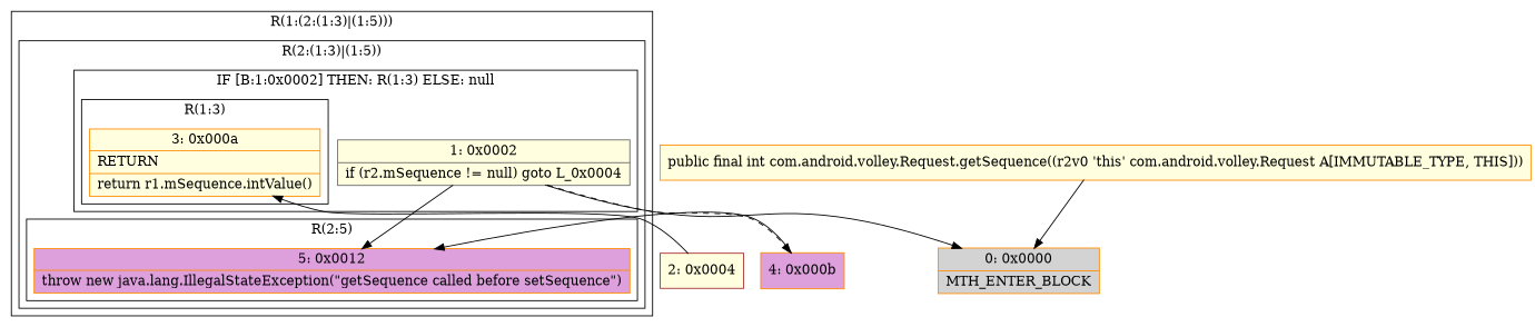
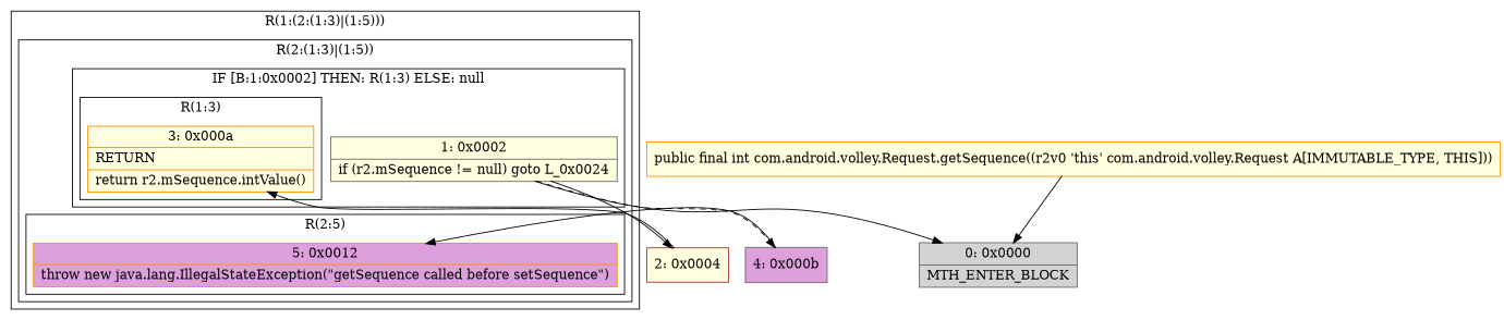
  digraph {
    node [color=darkorange fillcolor=lightyellow shape=record style=filled]
-   n1 [label="{3\:\ 0x000a|RETURN\l|return r1.mSequence.intValue()\l}"]
-   n2 [color=gray40 label="{1\:\ 0x0002|if (r2.mSequence != null) goto L_0x0004\l}"]
+   n1 [label="{3\:\ 0x000a|RETURN\l|return r2.mSequence.intValue()\l}"]
+   n2 [color=gray40 label="{1\:\ 0x0002|if (r2.mSequence != null) goto L_0x0024\l}"]
    n3 [fillcolor=plum label="{5\:\ 0x0012|throw new java.lang.IllegalStateException(\"getSequence called before setSequence\")\l}"]
    n4 [color=brown label="{2\:\ 0x0004}"]
-   n5 [fillcolor=plum label="{4\:\ 0x000b}"]
-   n6 [fillcolor=lightgrey label="{0\:\ 0x0000|MTH_ENTER_BLOCK\l}"]
+   n5 [color=gray40 fillcolor=plum label="{4\:\ 0x000b}"]
+   n6 [color=gray40 fillcolor=lightgrey label="{0\:\ 0x0000|MTH_ENTER_BLOCK\l}"]
    n7 [label="{public final int com.android.volley.Request.getSequence((r2v0 'this' com.android.volley.Request A[IMMUTABLE_TYPE, THIS])) }"]
    subgraph cluster_1 {
      label="R(1:(2:(1:3)|(1:5)))"
      subgraph cluster_2 {
        label="R(2:(1:3)|(1:5))"
        subgraph cluster_3 {
          label="IF [B:1:0x0002] THEN: R(1:3) ELSE: null"
          n2
          subgraph cluster_4 {
            label="R(1:3)"
            n1
          }
        }
        subgraph cluster_5 {
          label="R(2:5)"
          n3
        }
      }
    }
-   n2 -> n3
+   n2 -> n4
    n2 -> n5 [style=dashed]
    n2 -> n6
    n4 -> n1
    n5 -> n3
    n7 -> n6
  }
